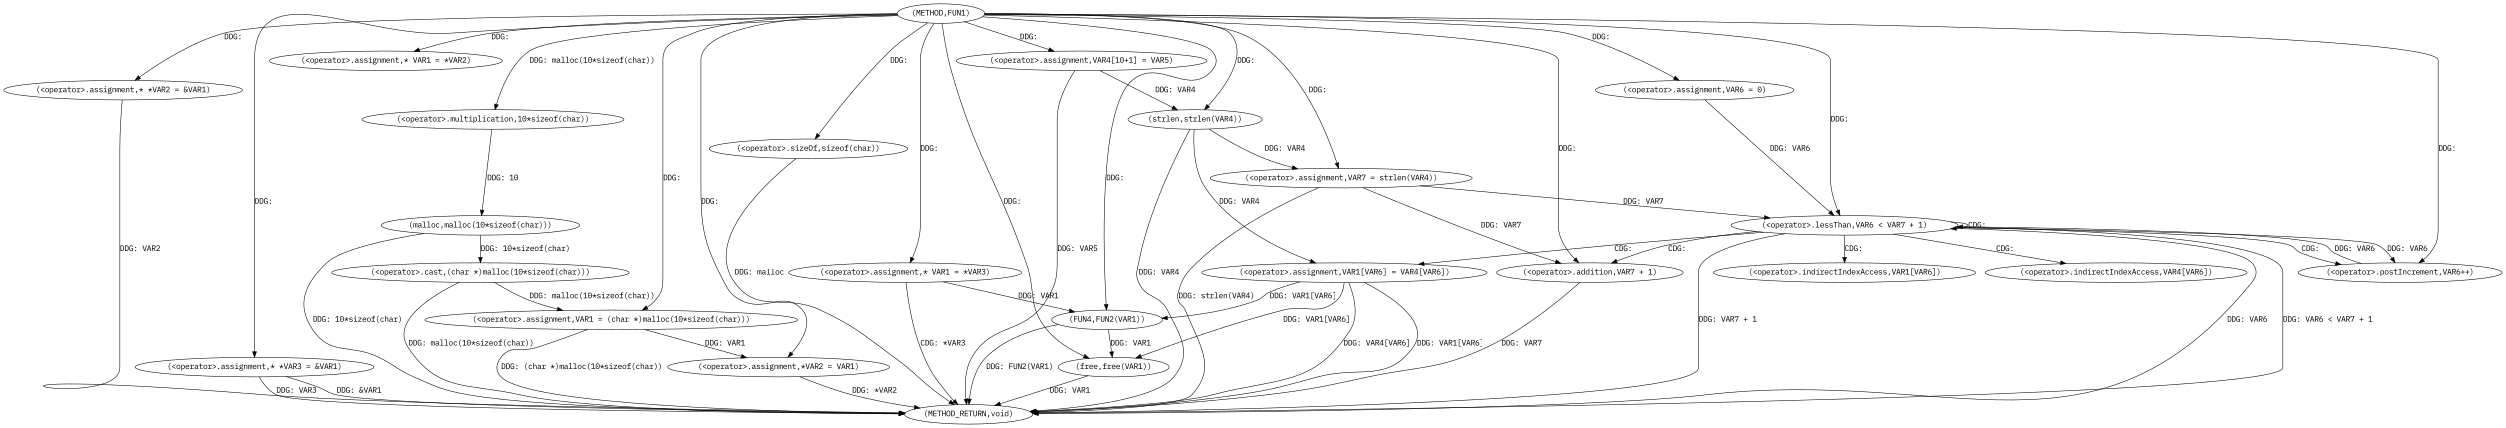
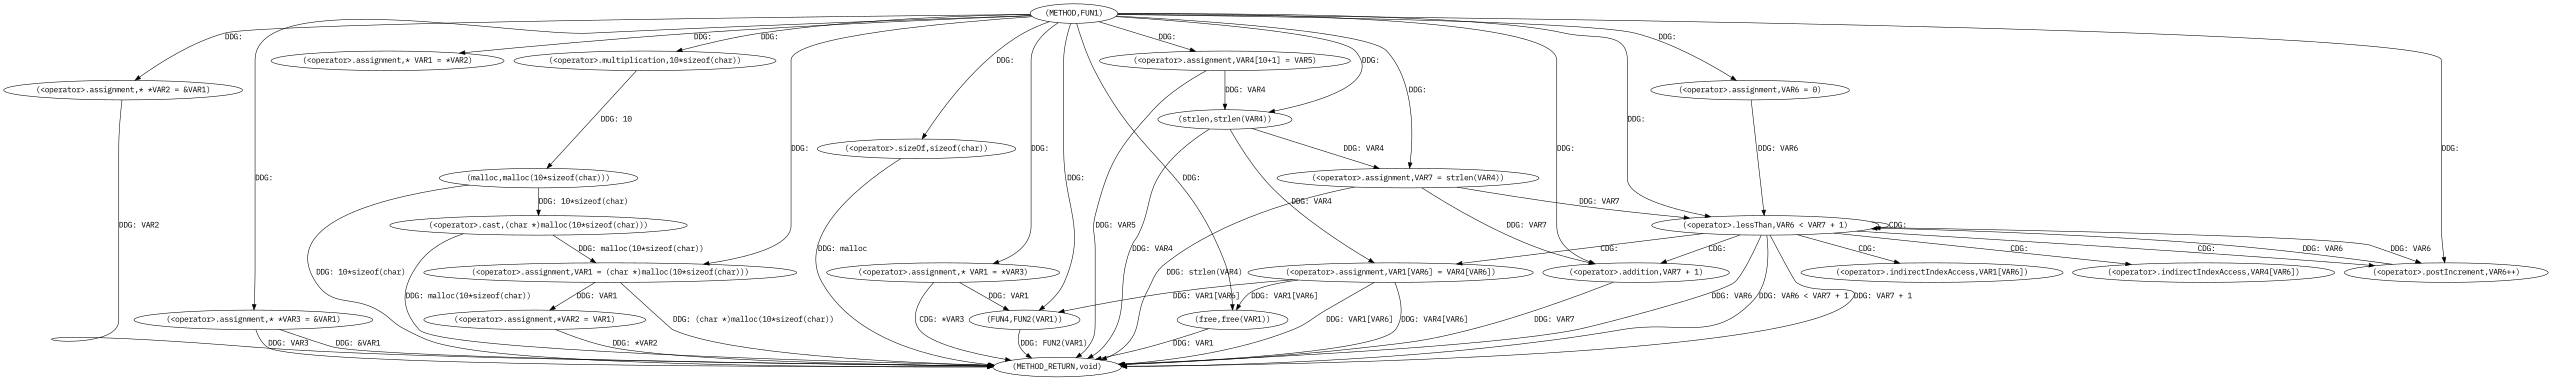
  digraph {
    fontname="IBM Plex Mono"
    node [fontname="IBM Plex Mono"]
    edge [fontname="IBM Plex Mono"]
    n1 [label="(METHOD,FUN1)"]
    n2 [label="(<operator>.assignment,* *VAR2 = &VAR1)"]
    n3 [label="(<operator>.assignment,* *VAR3 = &VAR1)"]
    n4 [label="(<operator>.assignment,* VAR1 = *VAR2)"]
    n5 [label="(<operator>.assignment,VAR1 = (char *)malloc(10*sizeof(char)))"]
    n6 [label="(<operator>.multiplication,10*sizeof(char))"]
    n7 [label="(<operator>.sizeOf,sizeof(char))"]
    n8 [label="(<operator>.assignment,*VAR2 = VAR1)"]
    n9 [label="(<operator>.assignment,* VAR1 = *VAR3)"]
    n10 [label="(<operator>.assignment,VAR4[10+1] = VAR5)"]
    n11 [label="(<operator>.assignment,VAR7 = strlen(VAR4))"]
    n12 [label="(strlen,strlen(VAR4))"]
    n13 [label="(<operator>.assignment,VAR6 = 0)"]
    n14 [label="(<operator>.lessThan,VAR6 < VAR7 + 1)"]
    n15 [label="(<operator>.addition,VAR7 + 1)"]
    n16 [label="(<operator>.postIncrement,VAR6++)"]
    n17 [label="(FUN4,FUN2(VAR1))"]
    n18 [label="(free,free(VAR1))"]
    n19 [label="(METHOD_RETURN,void)"]
    n20 [label="(malloc,malloc(10*sizeof(char)))"]
    n21 [label="(<operator>.assignment,VAR1[VAR6] = VAR4[VAR6])"]
    n22 [label="(<operator>.indirectIndexAccess,VAR1[VAR6])"]
    n23 [label="(<operator>.indirectIndexAccess,VAR4[VAR6])"]
    n24 [label="(<operator>.cast,(char *)malloc(10*sizeof(char)))"]
    n1 -> n2 [label="DDG: "]
    n1 -> n3 [label="DDG: "]
    n1 -> n4 [label="DDG: "]
    n1 -> n5 [label="DDG: "]
-   n1 -> n6 [label="DDG: malloc(10*sizeof(char))"]
+   n1 -> n6 [label="DDG: "]
    n1 -> n7 [label="DDG: "]
-   n1 -> n8 [label="DDG: "]
    n1 -> n9 [label="DDG: "]
    n1 -> n10 [label="DDG: "]
    n1 -> n11 [label="DDG: "]
    n1 -> n12 [label="DDG: "]
    n1 -> n13 [label="DDG: "]
    n1 -> n14 [label="DDG: "]
    n1 -> n15 [label="DDG: "]
    n1 -> n16 [label="DDG: "]
    n1 -> n17 [label="DDG: "]
    n1 -> n18 [label="DDG: "]
    n2 -> n19 [label="DDG: VAR2"]
    n3 -> n19 [label="DDG: VAR3"]
    n3 -> n19 [label="DDG: &VAR1"]
    n5 -> n8 [label="DDG: VAR1"]
    n5 -> n19 [label="DDG: (char *)malloc(10*sizeof(char))"]
    n6 -> n20 [label="DDG: 10"]
    n7 -> n19 [label="DDG: malloc"]
    n8 -> n19 [label="DDG: *VAR2"]
    n9 -> n17 [label="DDG: VAR1"]
    n9 -> n19 [label="CDG: *VAR3"]
    n10 -> n12 [label="DDG: VAR4"]
    n10 -> n19 [label="DDG: VAR5"]
    n11 -> n14 [label="DDG: VAR7"]
    n11 -> n15 [label="DDG: VAR7"]
    n11 -> n19 [label="DDG: strlen(VAR4)"]
    n12 -> n11 [label="DDG: VAR4"]
    n12 -> n19 [label="DDG: VAR4"]
    n12 -> n21 [label="DDG: VAR4"]
    n13 -> n14 [label="DDG: VAR6"]
    n14 -> n14 [label="CDG: "]
    n14 -> n15 [label="CDG: "]
    n14 -> n16 [label="DDG: VAR6"]
    n14 -> n16 [label="CDG: "]
    n14 -> n19 [label="DDG: VAR6"]
    n14 -> n19 [label="DDG: VAR6 < VAR7 + 1"]
    n14 -> n19 [label="DDG: VAR7 + 1"]
    n14 -> n21 [label="CDG: "]
    n14 -> n22 [label="CDG: "]
    n14 -> n23 [label="CDG: "]
    n15 -> n19 [label="DDG: VAR7"]
    n16 -> n14 [label="DDG: VAR6"]
-   n17 -> n18 [label="DDG: VAR1"]
    n17 -> n19 [label="DDG: FUN2(VAR1)"]
    n18 -> n19 [label="DDG: VAR1"]
    n20 -> n19 [label="DDG: 10*sizeof(char)"]
    n20 -> n24 [label="DDG: 10*sizeof(char)"]
    n21 -> n17 [label="DDG: VAR1[VAR6]"]
    n21 -> n18 [label="DDG: VAR1[VAR6]"]
    n21 -> n19 [label="DDG: VAR4[VAR6]"]
    n21 -> n19 [label="DDG: VAR1[VAR6]"]
    n24 -> n5 [label="DDG: malloc(10*sizeof(char))"]
    n24 -> n19 [label="DDG: malloc(10*sizeof(char))"]
  }
